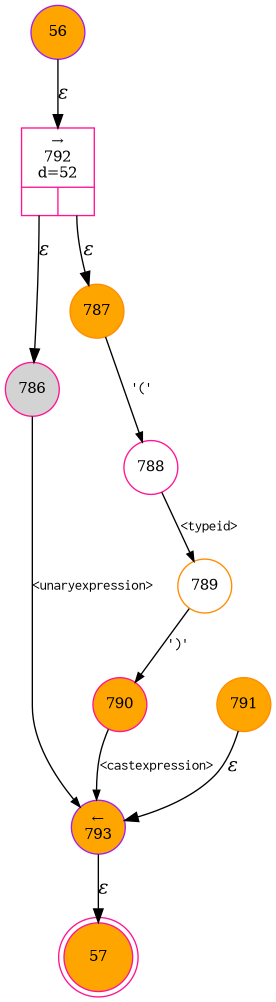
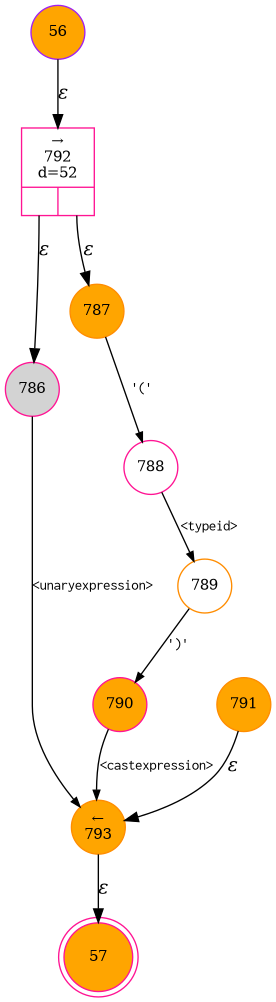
  digraph {
    rankdir=TB
    node [color=deeppink fillcolor=orange fixedsize=true fontsize=11 shape=circle style=filled peripheries=1]
    edge [fontname=Courier]
    n1 [label=57 shape=doublecircle width=.6 peripheries=""]
    n2 [fillcolor=lightgrey label=786 width=.55]
-   n3 [color=purple label="&larr;\n793" width=.55]
+   n3 [color=darkorange label="&larr;\n793" width=.55]
    n4 [color=darkorange label=787 width=.55]
    n5 [fillcolor=white label=788 width=.55]
    n6 [color=darkorange fillcolor=white label=789 width=.55]
    n7 [label=790 width=.55]
    n8 [color=darkorange label=791 width=.55]
    n9 [color=purple label=56 width=.55]
    n10 [fillcolor=white fixedsize=false label="{&rarr;\n792\nd=52|{<p0>|<p1>}}" shape=record]
    n2 -> n3 [arrowhead=normal arrowsize=.7 fontsize=11 label="<unaryexpression>"]
    n3 -> n1 [fontname="Times-Italic" label="&epsilon;"]
    n4 -> n5 [arrowhead=normal arrowsize=.7 fontsize=11 label="'('"]
    n5 -> n6 [arrowhead=normal arrowsize=.7 fontsize=11 label="<typeid>"]
    n6 -> n7 [arrowhead=normal arrowsize=.7 fontsize=11 label="')'"]
    n7 -> n3 [arrowhead=normal arrowsize=.7 fontsize=11 label="<castexpression>"]
    n8 -> n3 [fontname="Times-Italic" label="&epsilon;"]
    n9 -> n10 [fontname="Times-Italic" label="&epsilon;"]
    n10 -> n2 [fontname="Times-Italic" label="&epsilon;" tailport=p0]
    n10 -> n4 [fontname="Times-Italic" label="&epsilon;" tailport=p1]
  }
